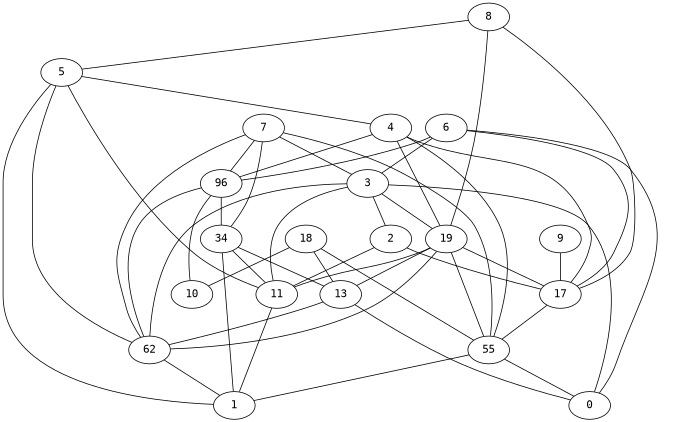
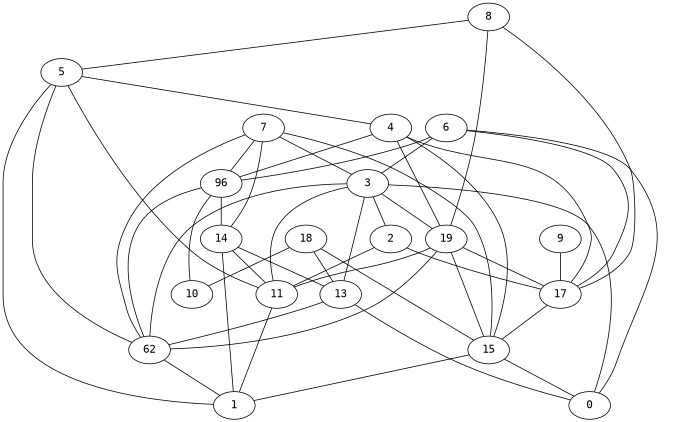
  digraph {
    fontname="DejaVu Sans Mono"
    node [fontname="DejaVu Sans Mono"]
    edge [color=black dir=none fontname="DejaVu Sans Mono"]
    5
    11
    1
    n4 [label=62]
    4
-   14 [label=34]
+   14
    13
    0
    18
    10
-   15 [label=55]
+   15
    7
    3
    n14 [label=96]
    19
    2
    17
    8
    6
    9
    subgraph sub_1 {
      5
      11
      1
      n4
      4
      14
      13
      0
      18
      10
      15
      7
      3
      n14
      19
      2
      17
      8
      6
      9
    }
    5 -> 11
    5 -> 1
    5 -> n4
    5 -> 4
    11 -> 1
    n4 -> 1
    4 -> 15
    4 -> n14
    4 -> 19
    4 -> 17
    14 -> 11
    14 -> 1
    14 -> 13
    13 -> n4
    13 -> 0
    18 -> 13
    18 -> 10
    18 -> 15
    15 -> 1
    15 -> 0
    7 -> n4
    7 -> 14
    7 -> 15
    7 -> 3
    7 -> n14
    3 -> 11
    3 -> n4
-   19 -> 13
+   3 -> 13
    3 -> 0
    3 -> 19
    3 -> 2
    n14 -> n4
    n14 -> 14
    n14 -> 10
    19 -> 11
    19 -> n4
    19 -> 15
    19 -> 17
    2 -> 11
    2 -> 17
    17 -> 15
    8 -> 5
    8 -> 19
    8 -> 17
    6 -> 0
    6 -> 3
    6 -> n14
    6 -> 17
    9 -> 17
  }
